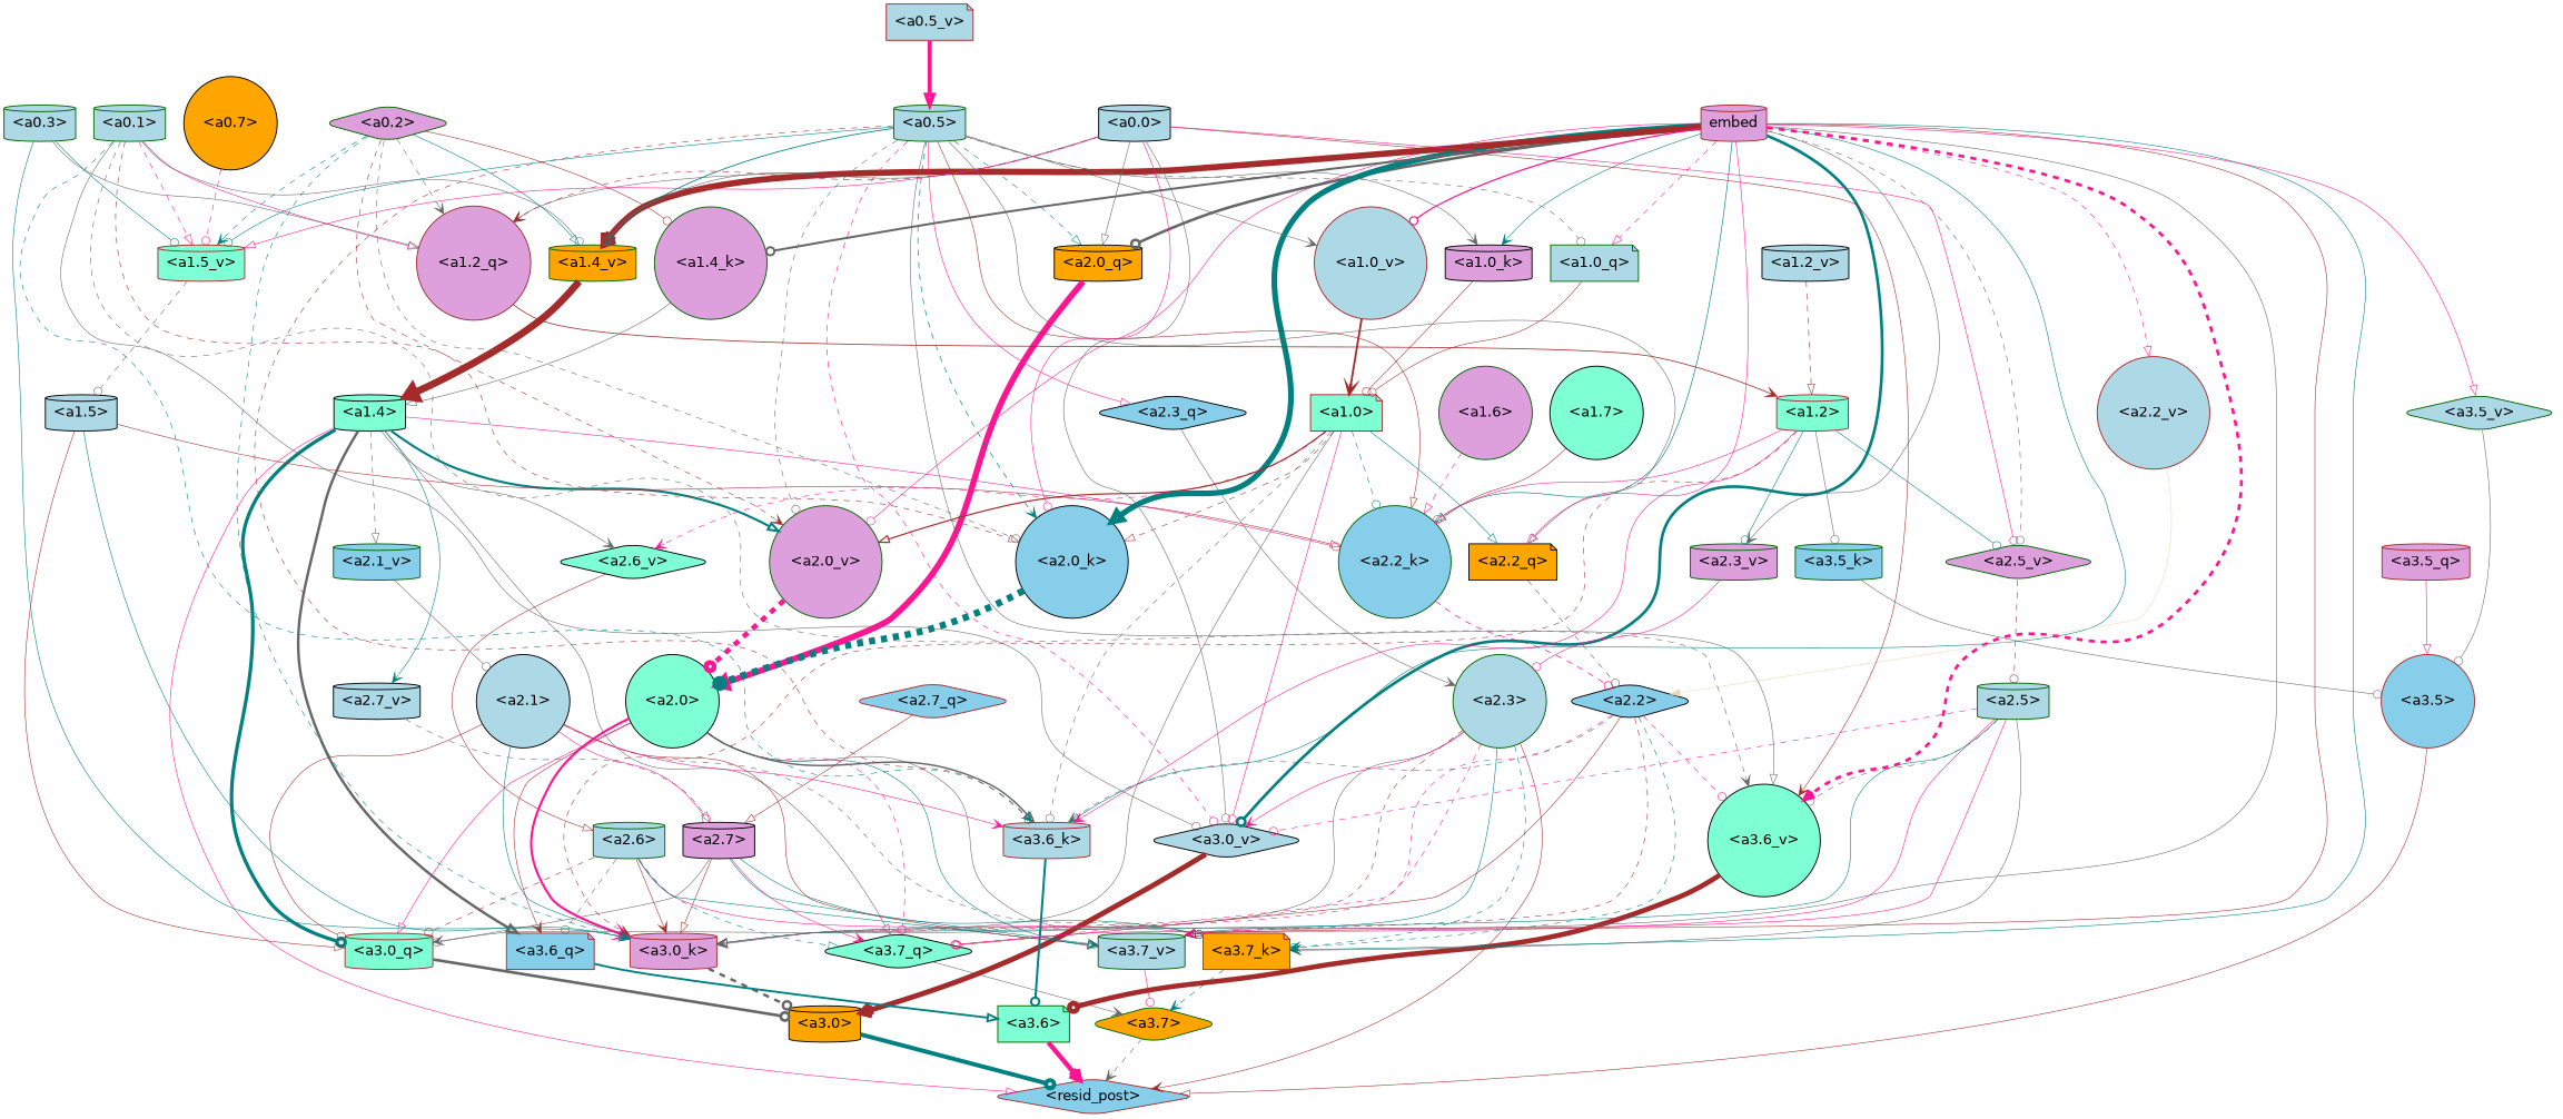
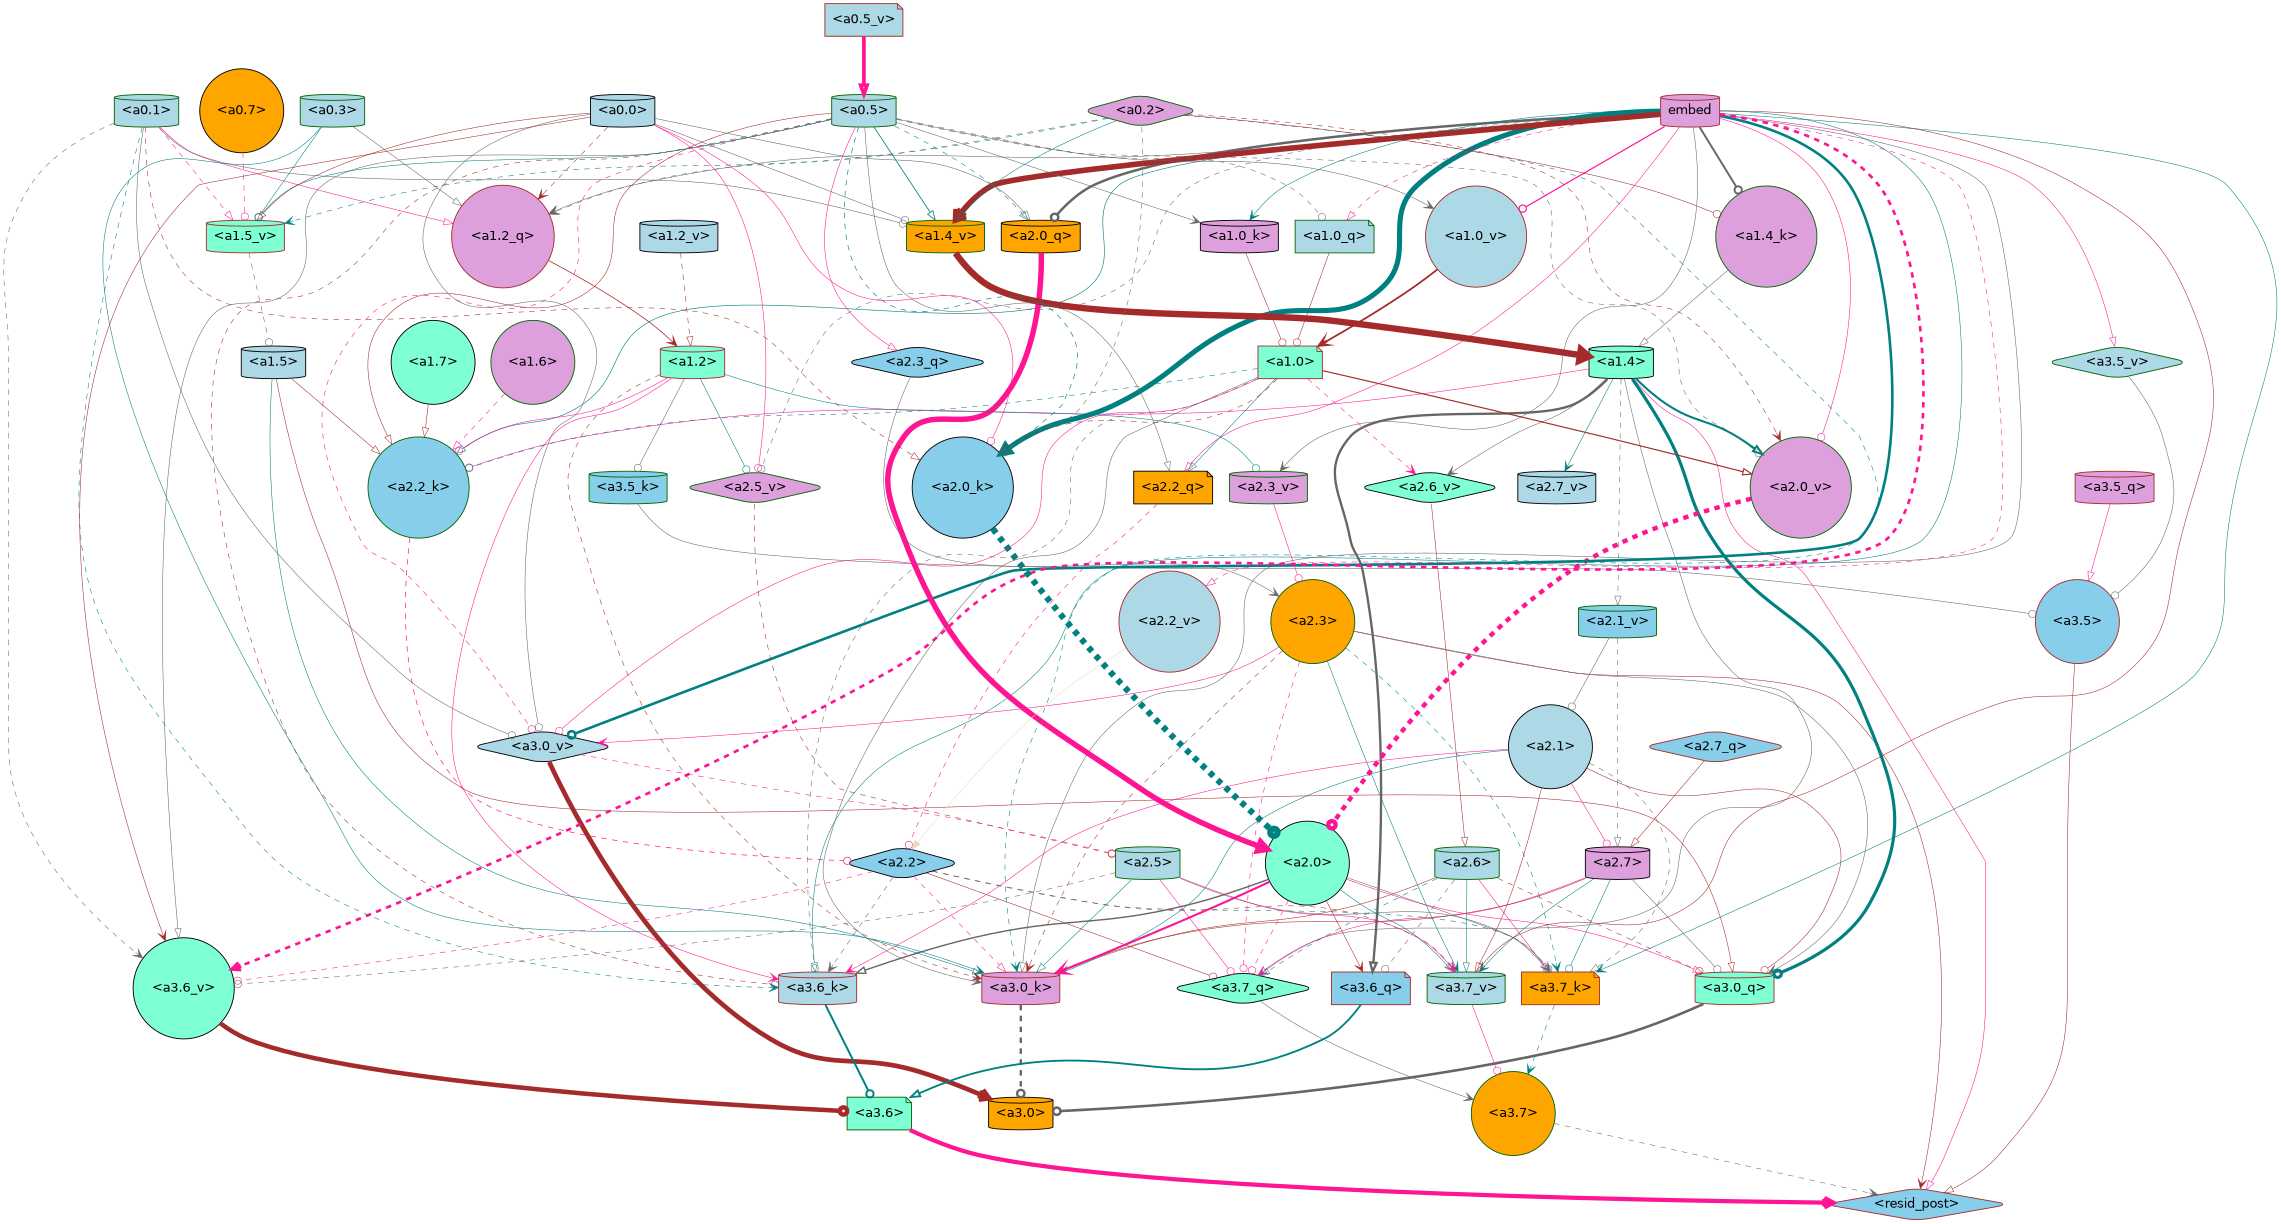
  strict digraph {
    splines=true
    node [color=darkgreen fillcolor=lightblue fontname=Helvetica shape=cylinder style="filled, rounded"]
    edge [arrowhead=odot color=gray40 penwidth=0.6 style=solid]
-   "<a3.7>" [fillcolor=orange shape=diamond]
+   "<a3.7>" [fillcolor=orange shape=circle]
    "<resid_post>" [color=brown fillcolor=skyblue shape=diamond]
    "<a3.6>" [fillcolor=aquamarine shape=note]
    "<a3.5>" [color=brown fillcolor=skyblue shape=circle]
    "<a3.0>" [color=black fillcolor=orange]
-   "<a2.3>" [shape=circle]
+   "<a2.3>" [fillcolor=orange shape=circle]
    "<a3.7_q>" [color=black fillcolor=aquamarine shape=diamond]
    "<a3.0_q>" [color=brown fillcolor=aquamarine]
    "<a3.7_k>" [color=brown fillcolor=orange shape=note]
    "<a3.0_k>" [color=brown fillcolor=plum]
    "<a3.7_v>"
    "<a3.0_v>" [color=black shape=diamond]
    "<a1.4>" [color=black fillcolor=aquamarine]
    "<a3.6_q>" [color=brown fillcolor=skyblue shape=note]
    "<a2.2_k>" [fillcolor=skyblue shape=circle]
    "<a2.7_v>" [color=black]
    "<a2.6_v>" [color=black fillcolor=aquamarine shape=diamond]
    "<a2.1_v>" [fillcolor=skyblue]
    "<a2.0_v>" [fillcolor=plum shape=circle]
    "<a2.2>" [color=black fillcolor=skyblue shape=diamond]
    "<a2.7>" [color=black fillcolor=plum]
    "<a2.6>"
    "<a2.1>" [color=black shape=circle]
    "<a2.0>" [color=black fillcolor=aquamarine shape=circle]
    "<a3.6_k>" [color=brown]
    "<a3.6_v>" [color=black fillcolor=aquamarine shape=circle]
    "<a3.5_q>" [color=brown fillcolor=plum]
    "<a3.5_k>" [fillcolor=skyblue]
    "<a3.5_v>" [shape=diamond]
    "<a2.5>"
    "<a1.5>" [color=black]
    embed [color=brown fillcolor=plum]
    "<a2.2_q>" [color=black fillcolor=orange shape=note]
    "<a2.0_q>" [color=black fillcolor=orange]
    "<a2.0_k>" [color=black fillcolor=skyblue shape=circle]
    "<a2.5_v>" [fillcolor=plum shape=diamond]
    "<a2.3_v>" [fillcolor=plum]
    "<a2.2_v>" [color=brown shape=circle]
    "<a1.2_q>" [color=brown fillcolor=plum shape=circle]
    "<a1.0_q>" [shape=note]
    "<a1.4_k>" [fillcolor=plum shape=circle]
    "<a1.0_k>" [color=black fillcolor=plum]
    "<a1.4_v>" [fillcolor=orange]
    "<a1.0_v>" [color=brown shape=circle]
    "<a1.2>" [color=brown fillcolor=aquamarine]
    "<a1.0>" [color=brown fillcolor=aquamarine shape=note]
    "<a0.5>"
    "<a2.3_q>" [color=black fillcolor=skyblue shape=diamond]
    "<a1.5_v>" [color=brown fillcolor=aquamarine]
    "<a0.1>"
    "<a0.3>"
    "<a0.2>" [fillcolor=plum shape=diamond]
    "<a0.0>" [color=black]
    "<a2.7_q>" [color=brown fillcolor=skyblue shape=diamond]
    "<a1.7>" [color=black fillcolor=aquamarine shape=circle]
    "<a1.6>" [fillcolor=plum shape=circle]
    "<a1.2_v>" [color=black]
    "<a0.7>" [color=black fillcolor=orange shape=circle]
    "<a0.5_v>" [color=brown shape=note]
    "<a3.7>" -> "<resid_post>" [arrowhead=vee style=dashed]
    "<a3.6>" -> "<resid_post>" [arrowhead=vee color=deeppink penwidth=4.6696330308914185 style=bold]
    "<a3.5>" -> "<resid_post>" [arrowhead=onormal color=brown]
-   "<a3.0>" -> "<resid_post>" [color=teal penwidth=4.282557368278503]
    "<a2.3>" -> "<resid_post>" [arrowhead=vee color=brown style=bold]
    "<a2.3>" -> "<a3.7_q>" [color=deeppink style=dashed]
    "<a2.3>" -> "<a3.0_q>" [arrowhead=vee style=bold]
    "<a2.3>" -> "<a3.7_k>" [arrowhead=vee color=teal style=dashed]
    "<a2.3>" -> "<a3.0_k>" [arrowhead=vee color=brown style=dashed]
    "<a2.3>" -> "<a3.7_v>" [arrowhead=vee color=teal style=bold]
    "<a2.3>" -> "<a3.0_v>" [arrowhead=vee color=deeppink style=bold]
    "<a3.7_q>" -> "<a3.7>" [arrowhead=vee style=bold]
    "<a3.0_q>" -> "<a3.0>" [penwidth=2.8638100624084473]
    "<a3.7_k>" -> "<a3.7>" [arrowhead=vee color=teal style=dashed]
    "<a3.0_k>" -> "<a3.0>" [penwidth=2.6274144649505615 style=dashed]
    "<a3.7_v>" -> "<a3.7>" [color=deeppink style=bold]
    "<a3.0_v>" -> "<a3.0>" [arrowhead=vee color=brown penwidth=5.188832879066467]
    "<a1.4>" -> "<resid_post>" [arrowhead=onormal color=deeppink]
    "<a1.4>" -> "<a3.7_q>" [arrowhead=onormal]
    "<a1.4>" -> "<a3.0_q>" [color=teal penwidth=3.4971605762839317 style=bold]
    "<a1.4>" -> "<a3.6_q>" [arrowhead=onormal penwidth=2.6073555648326874]
    "<a1.4>" -> "<a2.2_k>" [color=deeppink]
    "<a1.4>" -> "<a2.7_v>" [arrowhead=vee color=teal]
    "<a1.4>" -> "<a2.6_v>" [arrowhead=vee]
    "<a1.4>" -> "<a2.1_v>" [arrowhead=onormal style=dashed]
    "<a1.4>" -> "<a2.0_v>" [arrowhead=onormal color=teal penwidth=2.268670678138733 style=bold]
    "<a3.6_q>" -> "<a3.6>" [arrowhead=onormal color=teal penwidth=2.03758105635643]
    "<a2.2_k>" -> "<a2.2>" [color=deeppink penwidth=0.7764816284179688 style=dashed]
-   "<a2.7_v>" -> "<a2.7>" [arrowhead=onormal style=dashed]
+   "<a2.1_v>" -> "<a2.7>" [arrowhead=onormal style=dashed]
    "<a2.6_v>" -> "<a2.6>" [arrowhead=onormal color=brown]
    "<a2.1_v>" -> "<a2.1>"
    "<a2.0_v>" -> "<a2.0>" [color=deeppink penwidth=4.906715989112854 style=dashed]
    "<a2.2>" -> "<a3.7_q>" [color=brown style=bold]
    "<a2.2>" -> "<a3.7_k>" [color=teal style=dashed]
    "<a2.2>" -> "<a3.0_k>" [arrowhead=onormal color=deeppink style=dashed]
    "<a2.2>" -> "<a3.7_v>" [arrowhead=onormal color=brown style=dashed]
    "<a2.2>" -> "<a3.6_k>" [arrowhead=vee style=dashed]
    "<a2.2>" -> "<a3.6_v>" [color=deeppink style=dashed]
    "<a2.7>" -> "<a3.7_q>" [arrowhead=vee color=deeppink style=bold]
    "<a2.7>" -> "<a3.0_q>"
    "<a2.7>" -> "<a3.7_k>" [color=teal style=bold]
    "<a2.7>" -> "<a3.0_k>" [arrowhead=onormal color=brown]
    "<a2.7>" -> "<a3.7_v>" [arrowhead=vee color=teal style=bold]
    "<a2.6>" -> "<a3.7_q>" [arrowhead=onormal color=teal style=dashed]
    "<a2.6>" -> "<a3.0_q>" [color=brown style=dashed]
    "<a2.6>" -> "<a3.7_k>" [arrowhead=onormal color=deeppink]
    "<a2.6>" -> "<a3.0_k>" [arrowhead=vee color=brown]
    "<a2.6>" -> "<a3.7_v>" [arrowhead=onormal color=teal style=bold]
    "<a2.6>" -> "<a3.6_q>" [style=dashed]
    "<a2.1>" -> "<a3.0_q>" [color=brown style=bold]
    "<a2.1>" -> "<a3.7_k>" [arrowhead=onormal style=dashed]
    "<a2.1>" -> "<a3.0_k>" [arrowhead=vee color=teal]
    "<a2.1>" -> "<a3.7_v>" [arrowhead=onormal color=brown style=bold]
    "<a2.1>" -> "<a2.7>" [color=deeppink]
    "<a2.1>" -> "<a3.6_k>" [arrowhead=vee color=deeppink]
    "<a2.0>" -> "<a3.7_q>" [color=deeppink style=dashed]
    "<a2.0>" -> "<a3.0_q>" [arrowhead=onormal color=deeppink style=bold]
    "<a2.0>" -> "<a3.7_k>"
    "<a2.0>" -> "<a3.0_k>" [arrowhead=vee color=deeppink penwidth=2.270527422428131]
    "<a2.0>" -> "<a3.7_v>" [arrowhead=onormal color=teal style=bold]
    "<a2.0>" -> "<a3.6_q>" [arrowhead=vee color=brown style=bold]
    "<a2.0>" -> "<a3.6_k>" [arrowhead=onormal penwidth=1.5568191409111023 style=bold]
    "<a3.6_k>" -> "<a3.6>" [color=teal penwidth=2.174198240041733]
    "<a3.6_v>" -> "<a3.6>" [color=brown penwidth=5.002329230308533]
    "<a3.5_q>" -> "<a3.5>" [arrowhead=onormal color=deeppink style=bold]
    "<a3.5_k>" -> "<a3.5>"
    "<a3.5_v>" -> "<a3.5>" [style=bold]
    "<a2.5>" -> "<a3.7_q>" [color=deeppink]
    "<a2.5>" -> "<a3.7_k>" [arrowhead=vee style=bold]
    "<a2.5>" -> "<a3.0_k>" [arrowhead=onormal color=teal]
    "<a2.5>" -> "<a3.7_v>" [arrowhead=vee color=deeppink style=bold]
-   "<a2.5>" -> "<a3.0_v>" [color=deeppink style=dashed]
+   "<a3.0_v>" -> "<a2.5>" [color=deeppink style=dashed]
    "<a2.5>" -> "<a3.6_v>" [style=dashed]
    "<a1.5>" -> "<a3.0_q>" [arrowhead=onormal color=brown style=bold]
    "<a1.5>" -> "<a3.0_k>" [arrowhead=onormal color=teal]
    "<a1.5>" -> "<a2.2_k>" [arrowhead=onormal color=brown style=bold]
    embed -> "<a3.7_k>" [arrowhead=vee color=teal]
    embed -> "<a3.0_k>" [arrowhead=onormal style=bold]
    embed -> "<a3.7_v>" [arrowhead=onormal color=brown]
    embed -> "<a3.0_v>" [color=teal penwidth=2.8686431646347046]
    embed -> "<a2.2_k>" [arrowhead=onormal color=teal penwidth=0.67606520652771 style=bold]
    embed -> "<a2.0_v>" [color=deeppink style=bold]
    embed -> "<a3.6_k>" [arrowhead=onormal color=teal style=bold]
    embed -> "<a3.6_v>" [arrowhead=vee color=deeppink penwidth=2.9588699340820312 style=dashed]
    embed -> "<a3.5_v>" [arrowhead=onormal color=deeppink]
    embed -> "<a2.2_q>" [arrowhead=onormal color=deeppink style=bold]
    embed -> "<a2.0_q>" [penwidth=2.7617180347442627 style=bold]
    embed -> "<a2.0_k>" [arrowhead=onormal color=teal penwidth=5.615107178688049]
    embed -> "<a2.5_v>" [style=dashed]
    embed -> "<a2.3_v>" [arrowhead=vee]
    embed -> "<a2.2_v>" [arrowhead=onormal color=deeppink style=dashed]
    embed -> "<a1.2_q>" [arrowhead=vee style=bold]
    embed -> "<a1.0_q>" [arrowhead=onormal color=deeppink style=dashed]
    embed -> "<a1.4_k>" [penwidth=2.1468217372894287]
    embed -> "<a1.0_k>" [arrowhead=vee color=teal]
    embed -> "<a1.4_v>" [arrowhead=vee color=brown penwidth=6.189999580383301]
    embed -> "<a1.0_v>" [color=deeppink penwidth=1.3123979568481445]
-   "<a2.2_q>" -> "<a2.2>" [penwidth=0.6340763568878174 style=dashed]
+   "<a2.2_q>" -> "<a2.2>" [color=deeppink penwidth=0.6340763568878174 style=dashed]
    "<a2.0_q>" -> "<a2.0>" [arrowhead=onormal color=deeppink penwidth=6.0160088539123535]
    "<a2.0_k>" -> "<a2.0>" [color=teal penwidth=6.773025274276733 style=dashed]
    "<a2.5_v>" -> "<a2.5>" [color=brown style=dashed]
    "<a2.3_v>" -> "<a2.3>" [color=deeppink]
    "<a2.2_v>" -> "<a2.2>" [color="#ecdab4" arrowhead="" style=""]
    "<a1.2_q>" -> "<a1.2>" [arrowhead=vee color=brown penwidth=0.836545467376709]
    "<a1.0_q>" -> "<a1.0>" [color=brown]
    "<a1.4_k>" -> "<a1.4>" [arrowhead=onormal style=bold]
    "<a1.0_k>" -> "<a1.0>" [color=brown]
    "<a1.4_v>" -> "<a1.4>" [arrowhead=onormal color=brown penwidth=7.093163728713989 style=bold]
    "<a1.0_v>" -> "<a1.0>" [arrowhead=vee color=brown penwidth=1.9666723012924194]
    "<a1.2>" -> "<a3.0_k>" [arrowhead=vee color=brown style=dashed]
    "<a1.2>" -> "<a2.2_k>" [color=deeppink]
    "<a1.2>" -> "<a3.6_k>" [arrowhead=vee color=deeppink style=bold]
    "<a1.2>" -> "<a3.5_k>"
    "<a1.2>" -> "<a2.5_v>" [color=teal]
    "<a1.2>" -> "<a2.3_v>" [color=teal style=bold]
    "<a1.0>" -> "<a3.0_k>" [arrowhead=vee]
    "<a1.0>" -> "<a3.0_v>" [color=deeppink]
    "<a1.0>" -> "<a2.2_k>" [color=teal style=dashed]
    "<a1.0>" -> "<a2.6_v>" [arrowhead=vee color=deeppink style=dashed]
    "<a1.0>" -> "<a2.0_v>" [arrowhead=onormal color=brown penwidth=1.27996826171875]
    "<a1.0>" -> "<a3.6_k>" [style=dashed]
    "<a1.0>" -> "<a2.2_q>" [arrowhead=onormal color=teal]
    "<a1.0>" -> "<a2.0_k>" [arrowhead=onormal color=brown style=dashed]
    "<a0.5>" -> "<a3.0_v>" [color=deeppink penwidth=0.6421224474906921 style=dashed]
    "<a0.5>" -> "<a2.2_k>" [arrowhead=onormal color=brown style=bold]
    "<a0.5>" -> "<a2.0_v>" [style=dashed]
    "<a0.5>" -> "<a3.6_k>" [color=brown style=dashed]
    "<a0.5>" -> "<a3.6_v>" [arrowhead=onormal]
    "<a0.5>" -> "<a2.2_q>" [arrowhead=onormal style=bold]
    "<a0.5>" -> "<a2.0_q>" [arrowhead=onormal color=teal style=dashed]
    "<a0.5>" -> "<a2.0_k>" [arrowhead=vee color=teal penwidth=0.7151575088500977 style=dashed]
    "<a0.5>" -> "<a1.0_q>" [style=dashed]
    "<a0.5>" -> "<a1.0_k>" [arrowhead=vee style=bold]
    "<a0.5>" -> "<a1.4_v>" [arrowhead=onormal color=teal penwidth=0.8927993774414062 style=bold]
    "<a0.5>" -> "<a1.0_v>" [arrowhead=vee style=bold]
    "<a0.5>" -> "<a2.3_q>" [arrowhead=onormal color=deeppink]
    "<a0.5>" -> "<a1.5_v>" [color=teal]
    "<a2.3_q>" -> "<a2.3>" [arrowhead=vee style=bold]
    "<a1.5_v>" -> "<a1.5>" [style=dashed]
    "<a0.1>" -> "<a3.0_v>"
    "<a0.1>" -> "<a3.6_k>" [arrowhead=vee color=teal style=dashed]
    "<a0.1>" -> "<a3.6_v>" [arrowhead=vee style=dashed]
    "<a0.1>" -> "<a2.0_k>" [arrowhead=onormal color=brown style=dashed]
    "<a0.1>" -> "<a1.2_q>" [arrowhead=onormal color=deeppink style=bold]
    "<a0.1>" -> "<a1.4_v>" [style=bold]
    "<a0.1>" -> "<a1.5_v>" [arrowhead=onormal color=deeppink style=dashed]
    "<a0.3>" -> "<a3.0_k>" [arrowhead=vee color=teal style=bold]
    "<a0.3>" -> "<a1.2_q>" [arrowhead=onormal]
    "<a0.3>" -> "<a1.5_v>" [color=teal style=bold]
    "<a0.2>" -> "<a3.0_k>" [arrowhead=vee color=teal style=dashed]
    "<a0.2>" -> "<a2.0_v>" [arrowhead=vee color=brown style=dashed]
    "<a0.2>" -> "<a2.0_k>" [style=dashed]
    "<a0.2>" -> "<a1.2_q>" [arrowhead=vee style=dashed]
    "<a0.2>" -> "<a1.4_k>" [color=brown]
    "<a0.2>" -> "<a1.4_v>" [arrowhead=onormal color=teal style=bold]
    "<a0.2>" -> "<a1.5_v>" [arrowhead=vee color=teal style=dashed]
    "<a0.0>" -> "<a3.0_v>" [style=bold]
    "<a0.0>" -> "<a3.6_v>" [arrowhead=vee color=brown]
    "<a0.0>" -> "<a2.0_q>" [arrowhead=onormal]
    "<a0.0>" -> "<a2.0_k>" [color=deeppink]
    "<a0.0>" -> "<a2.5_v>" [color=deeppink]
    "<a0.0>" -> "<a1.2_q>" [arrowhead=vee color=brown style=dashed]
    "<a0.0>" -> "<a1.4_v>" [style=bold]
-   "<a0.0>" -> "<a1.5_v>" [arrowhead=onormal color=deeppink]
+   "<a0.0>" -> "<a1.5_v>" [arrowhead=onormal color=brown]
    "<a2.7_q>" -> "<a2.7>" [arrowhead=onormal color=brown]
    "<a1.7>" -> "<a2.2_k>" [arrowhead=onormal color=brown]
    "<a1.6>" -> "<a2.2_k>" [arrowhead=onormal color=deeppink style=dashed]
    "<a1.2_v>" -> "<a1.2>" [arrowhead=onormal color=brown style=dashed]
    "<a0.7>" -> "<a1.5_v>" [color=deeppink style=dashed]
    "<a0.5_v>" -> "<a0.5>" [arrowhead=onormal color=deeppink penwidth=4.062177300453186]
  }
